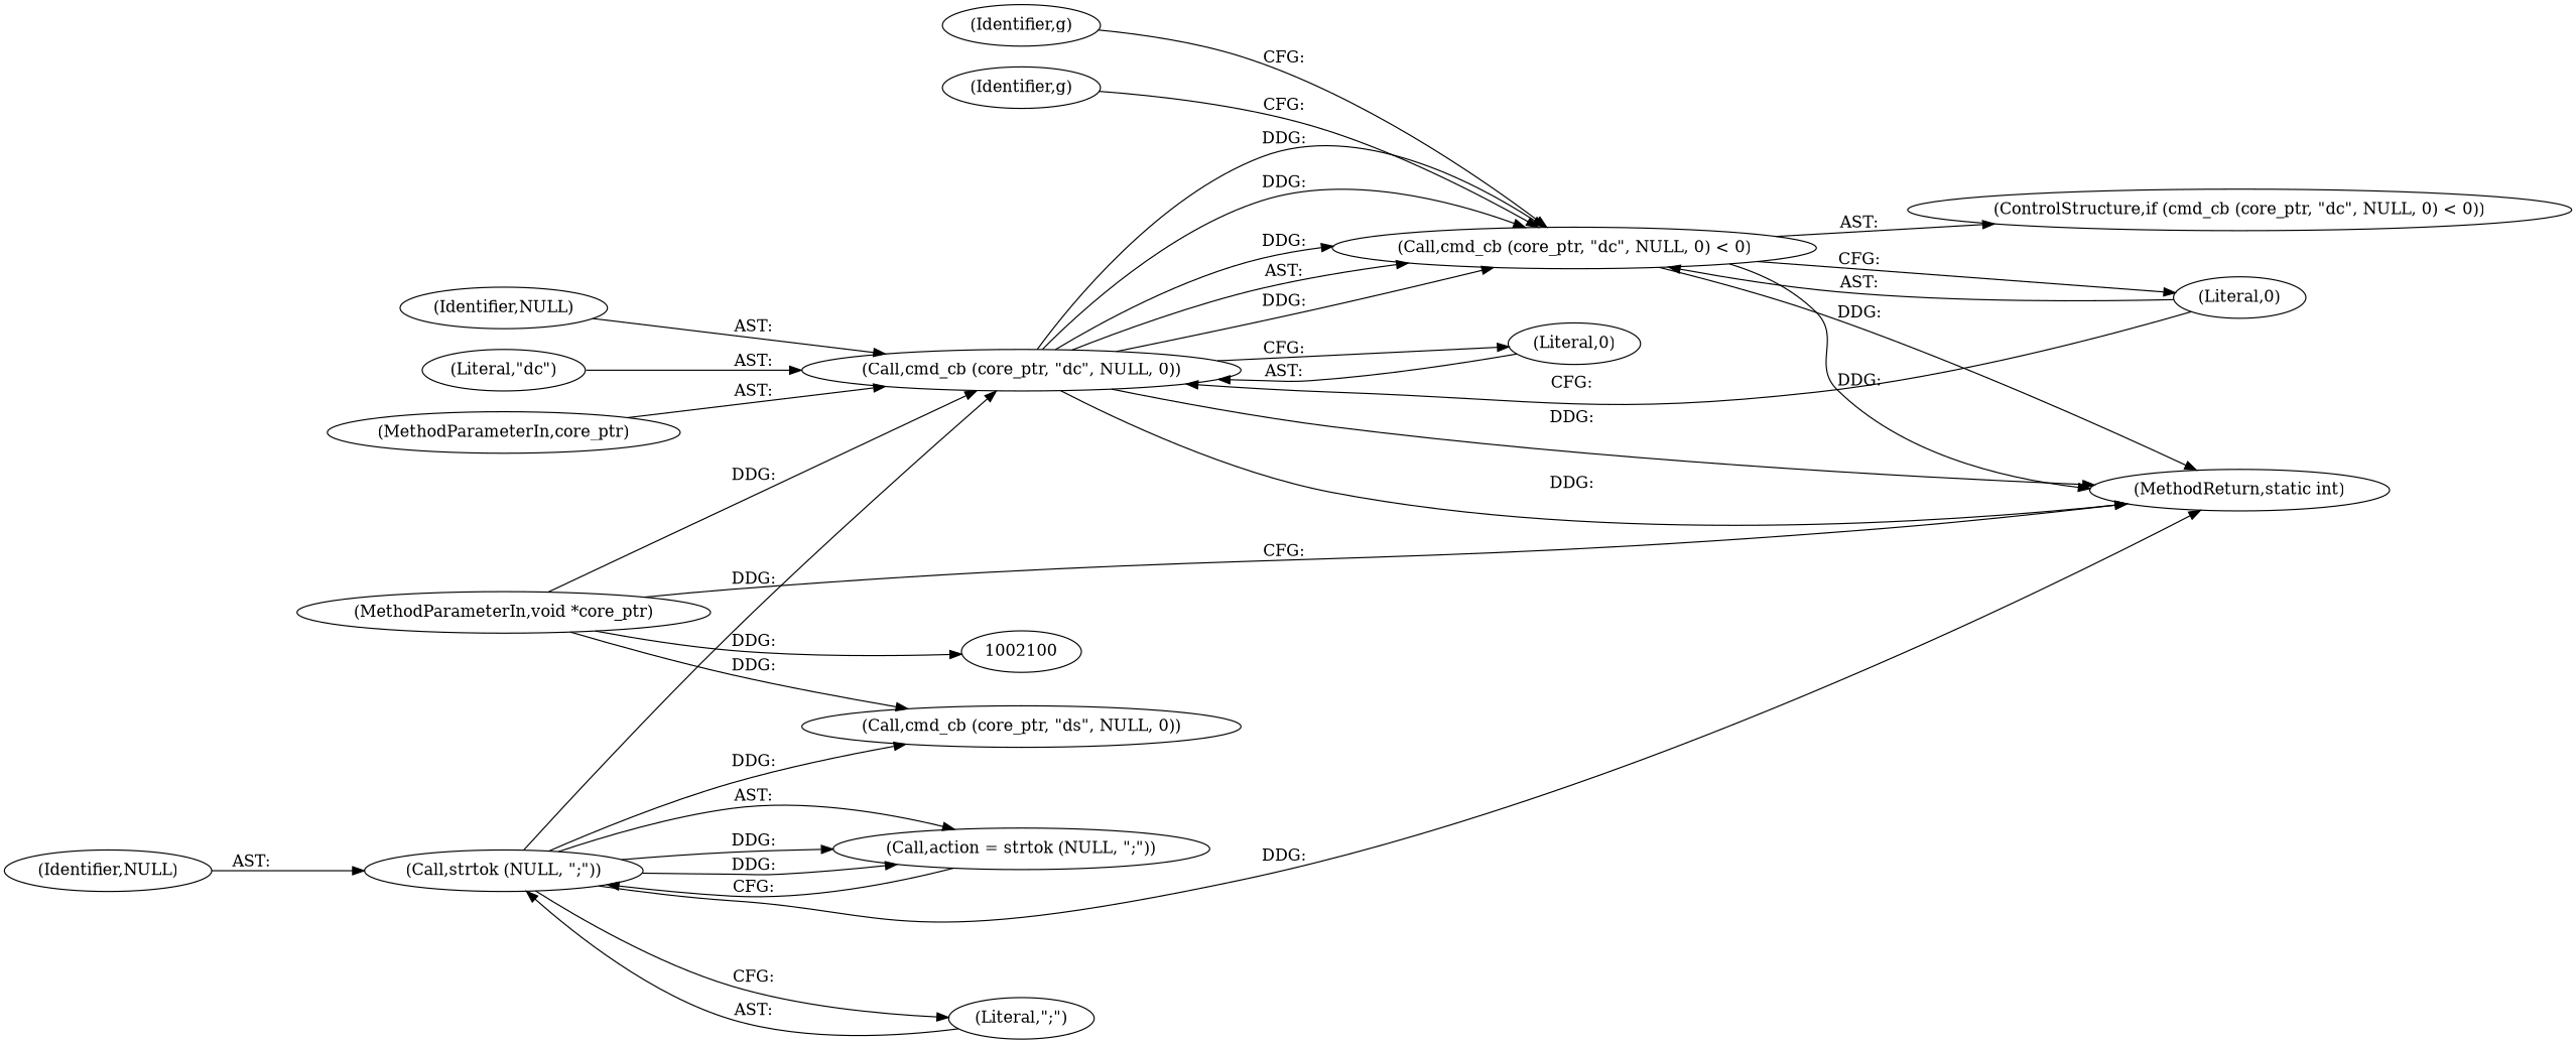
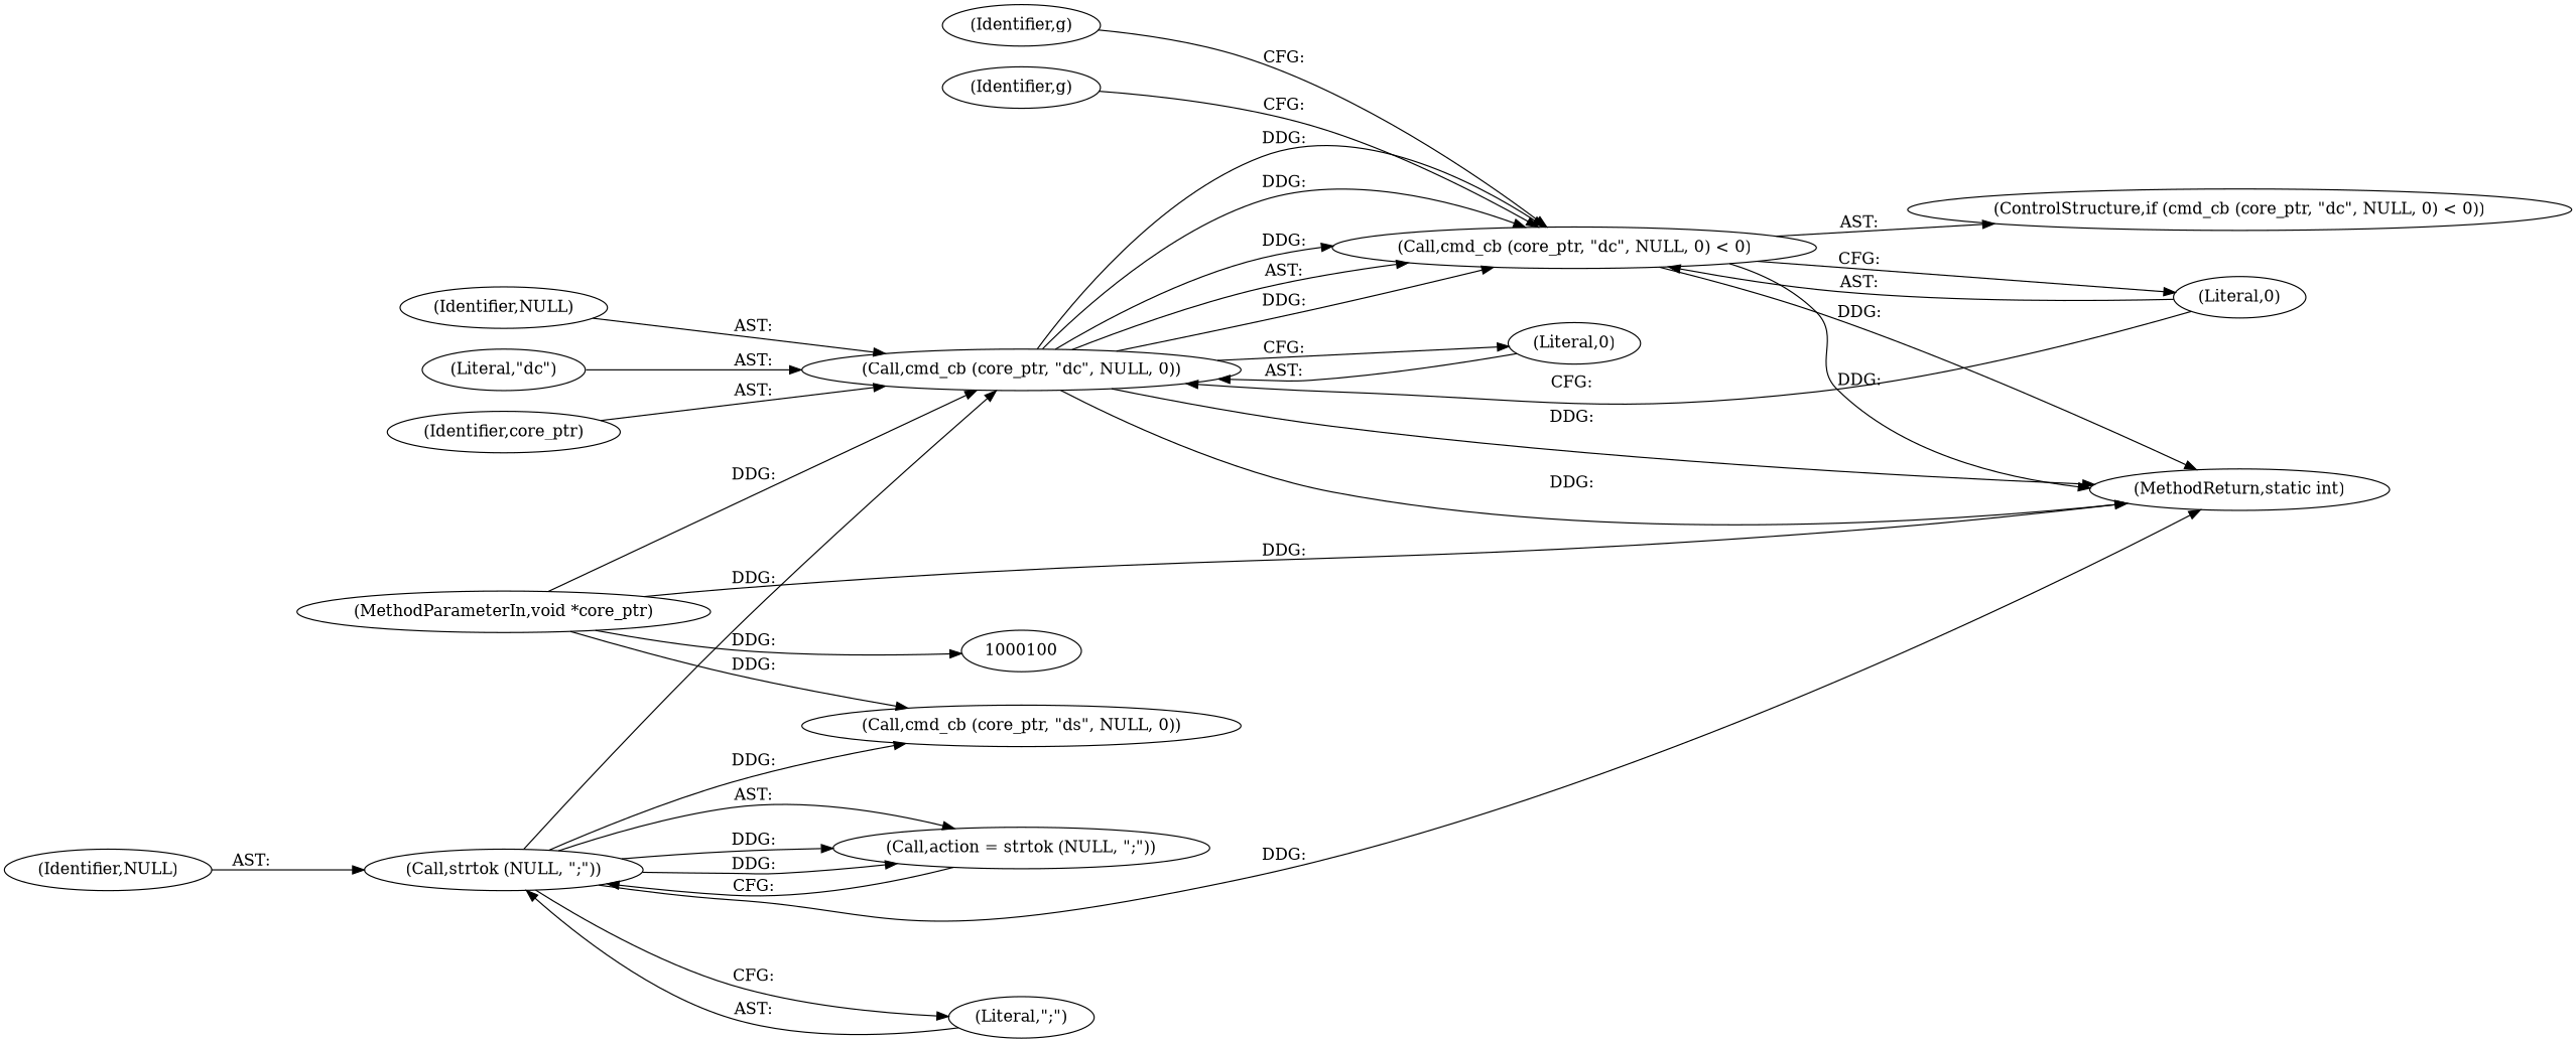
  digraph {
    rankdir=LR
    n1 [label="(Call,cmd_cb (core_ptr, \"dc\", NULL, 0))"]
    n2 [label="(Call,cmd_cb (core_ptr, \"dc\", NULL, 0) < 0)"]
    n3 [label="(MethodReturn,static int)"]
    n4 [label="(Literal,0)"]
    n5 [label="(ControlStructure,if (cmd_cb (core_ptr, \"dc\", NULL, 0) < 0))"]
    n6 [label="(Literal,0)"]
    n7 [label="(MethodParameterIn,void *core_ptr)"]
    n8 [label="(Call,cmd_cb (core_ptr, \"ds\", NULL, 0))"]
-   1000100 [label=1002100]
+   1000100
    n10 [label="(Call,strtok (NULL, \";\"))"]
    n11 [label="(Call,action = strtok (NULL, \";\"))"]
    n12 [label="(Literal,\";\")"]
    n13 [label="(Identifier,NULL)"]
    n14 [label="(Identifier,g)"]
    n15 [label="(Literal,\"dc\")"]
    n16 [label="(Identifier,g)"]
-   n17 [label="(MethodParameterIn,core_ptr)"]
+   n17 [label="(Identifier,core_ptr)"]
    n18 [label="(Identifier,NULL)"]
    n1 -> n2 [label="AST: "]
    n1 -> n2 [label="DDG: "]
    n1 -> n2 [label="DDG: "]
    n1 -> n2 [label="DDG: "]
    n1 -> n2 [label="DDG: "]
    n1 -> n3 [label="DDG: "]
    n1 -> n3 [label="DDG: "]
    n1 -> n4 [label="CFG: "]
    n2 -> n3 [label="DDG: "]
    n2 -> n3 [label="DDG: "]
    n2 -> n5 [label="AST: "]
    n2 -> n6 [label="CFG: "]
    n4 -> n1 [label="AST: "]
    n6 -> n1 [label="CFG: "]
    n6 -> n2 [label="AST: "]
    n7 -> n1 [label="DDG: "]
-   n7 -> n3 [label="CFG: "]
+   n7 -> n3 [label="DDG: "]
    n7 -> n8 [label="DDG: "]
    n7 -> 1000100 [label="DDG: "]
    n10 -> n1 [label="DDG: "]
    n10 -> n3 [label="DDG: "]
    n10 -> n8 [label="DDG: "]
    n10 -> n11 [label="AST: "]
    n10 -> n11 [label="DDG: "]
    n10 -> n11 [label="DDG: "]
    n10 -> n12 [label="CFG: "]
    n11 -> n10 [label="CFG: "]
    n12 -> n10 [label="AST: "]
    n13 -> n1 [label="AST: "]
    n14 -> n2 [label="CFG: "]
    n15 -> n1 [label="AST: "]
    n16 -> n2 [label="CFG: "]
    n17 -> n1 [label="AST: "]
    n18 -> n10 [label="AST: "]
  }
